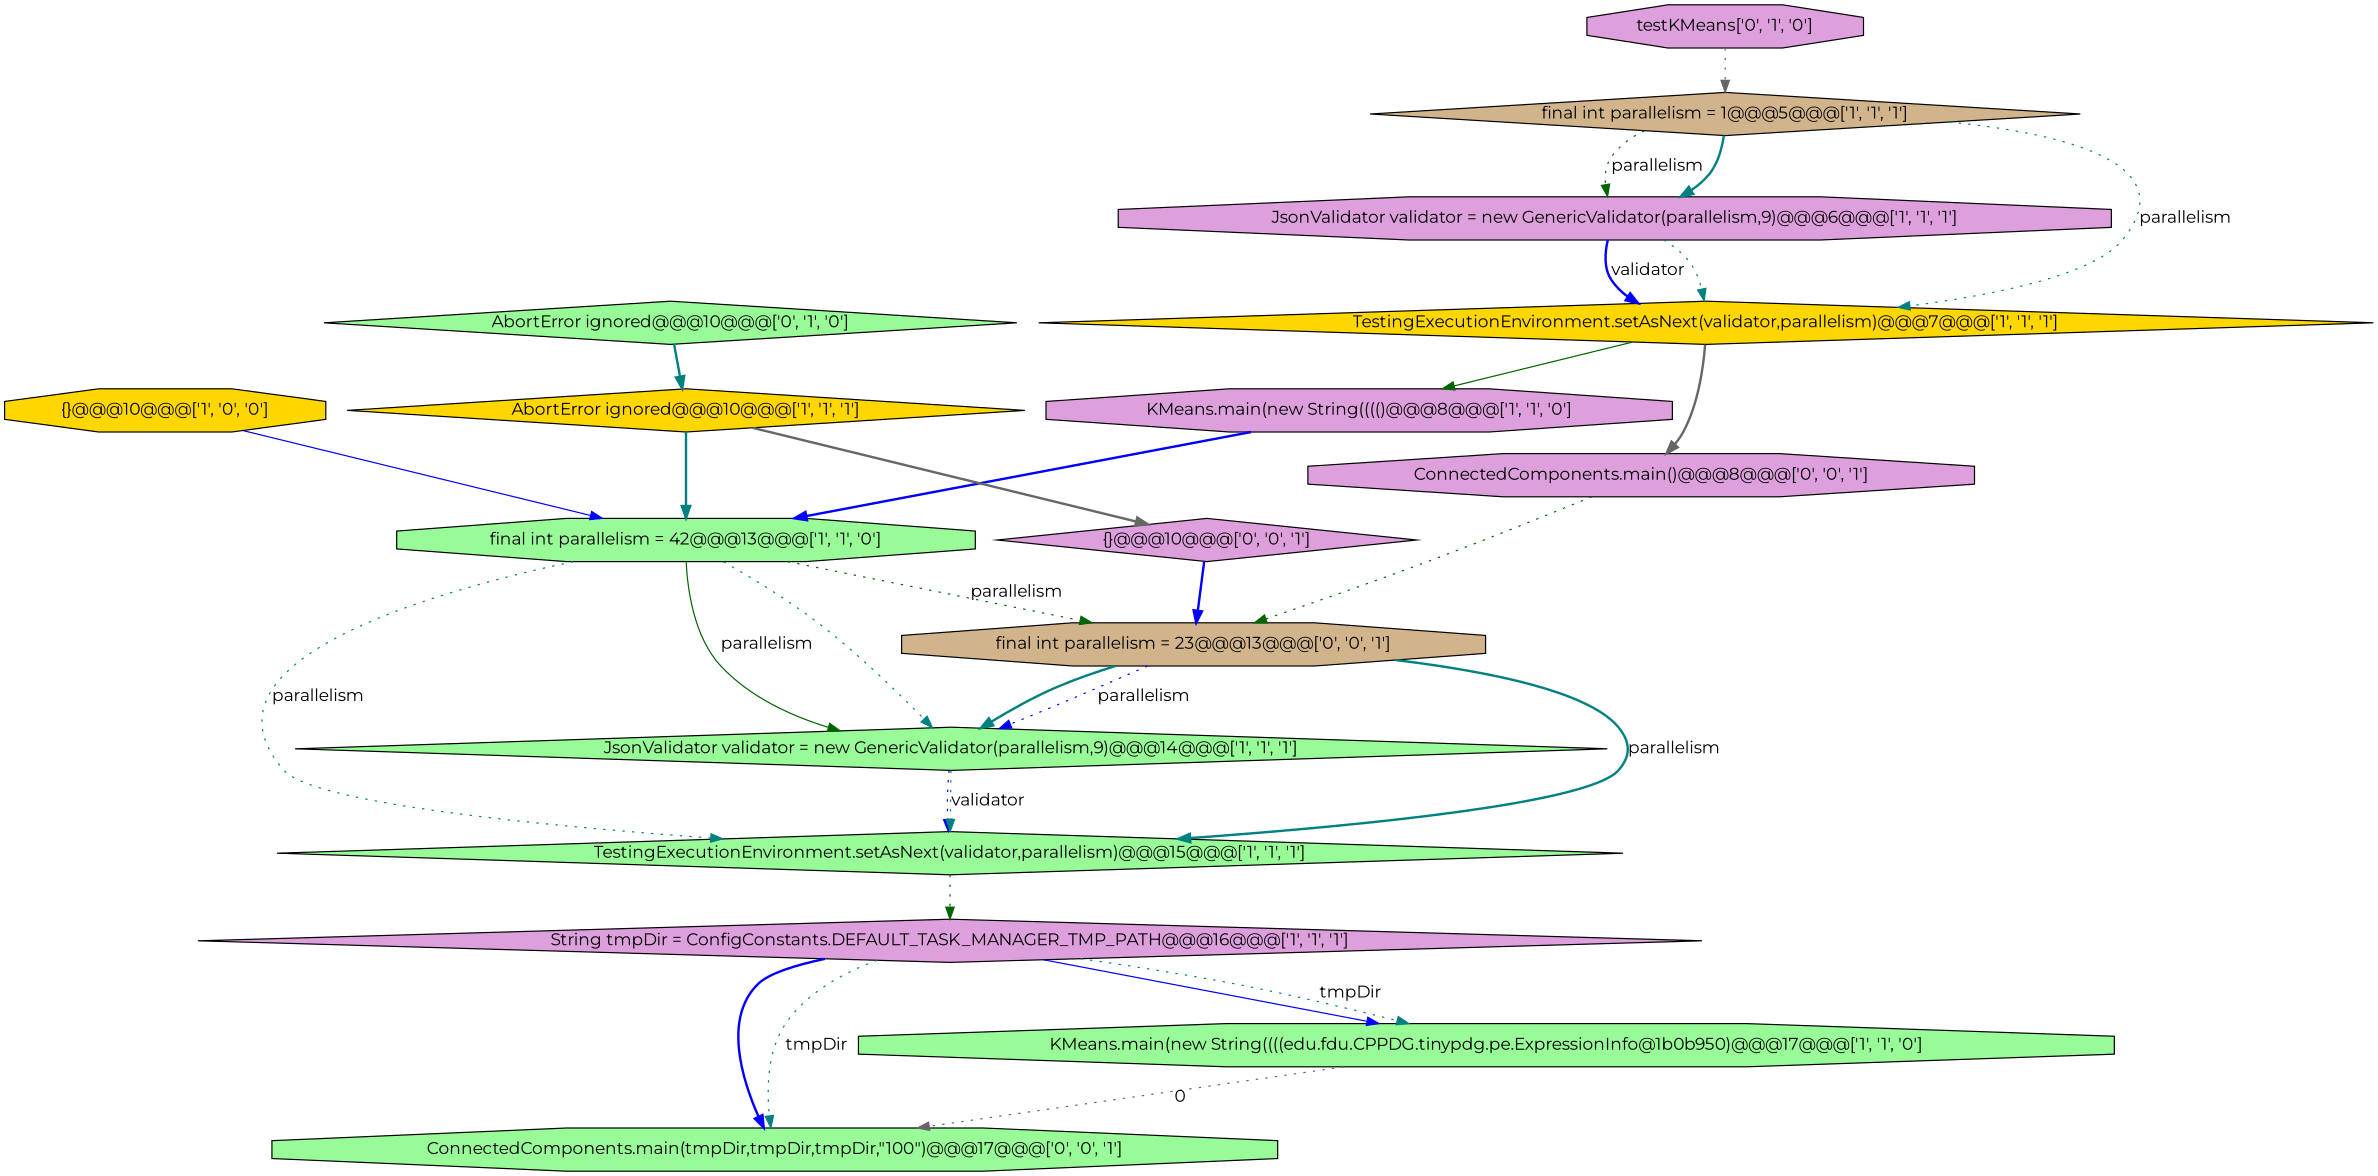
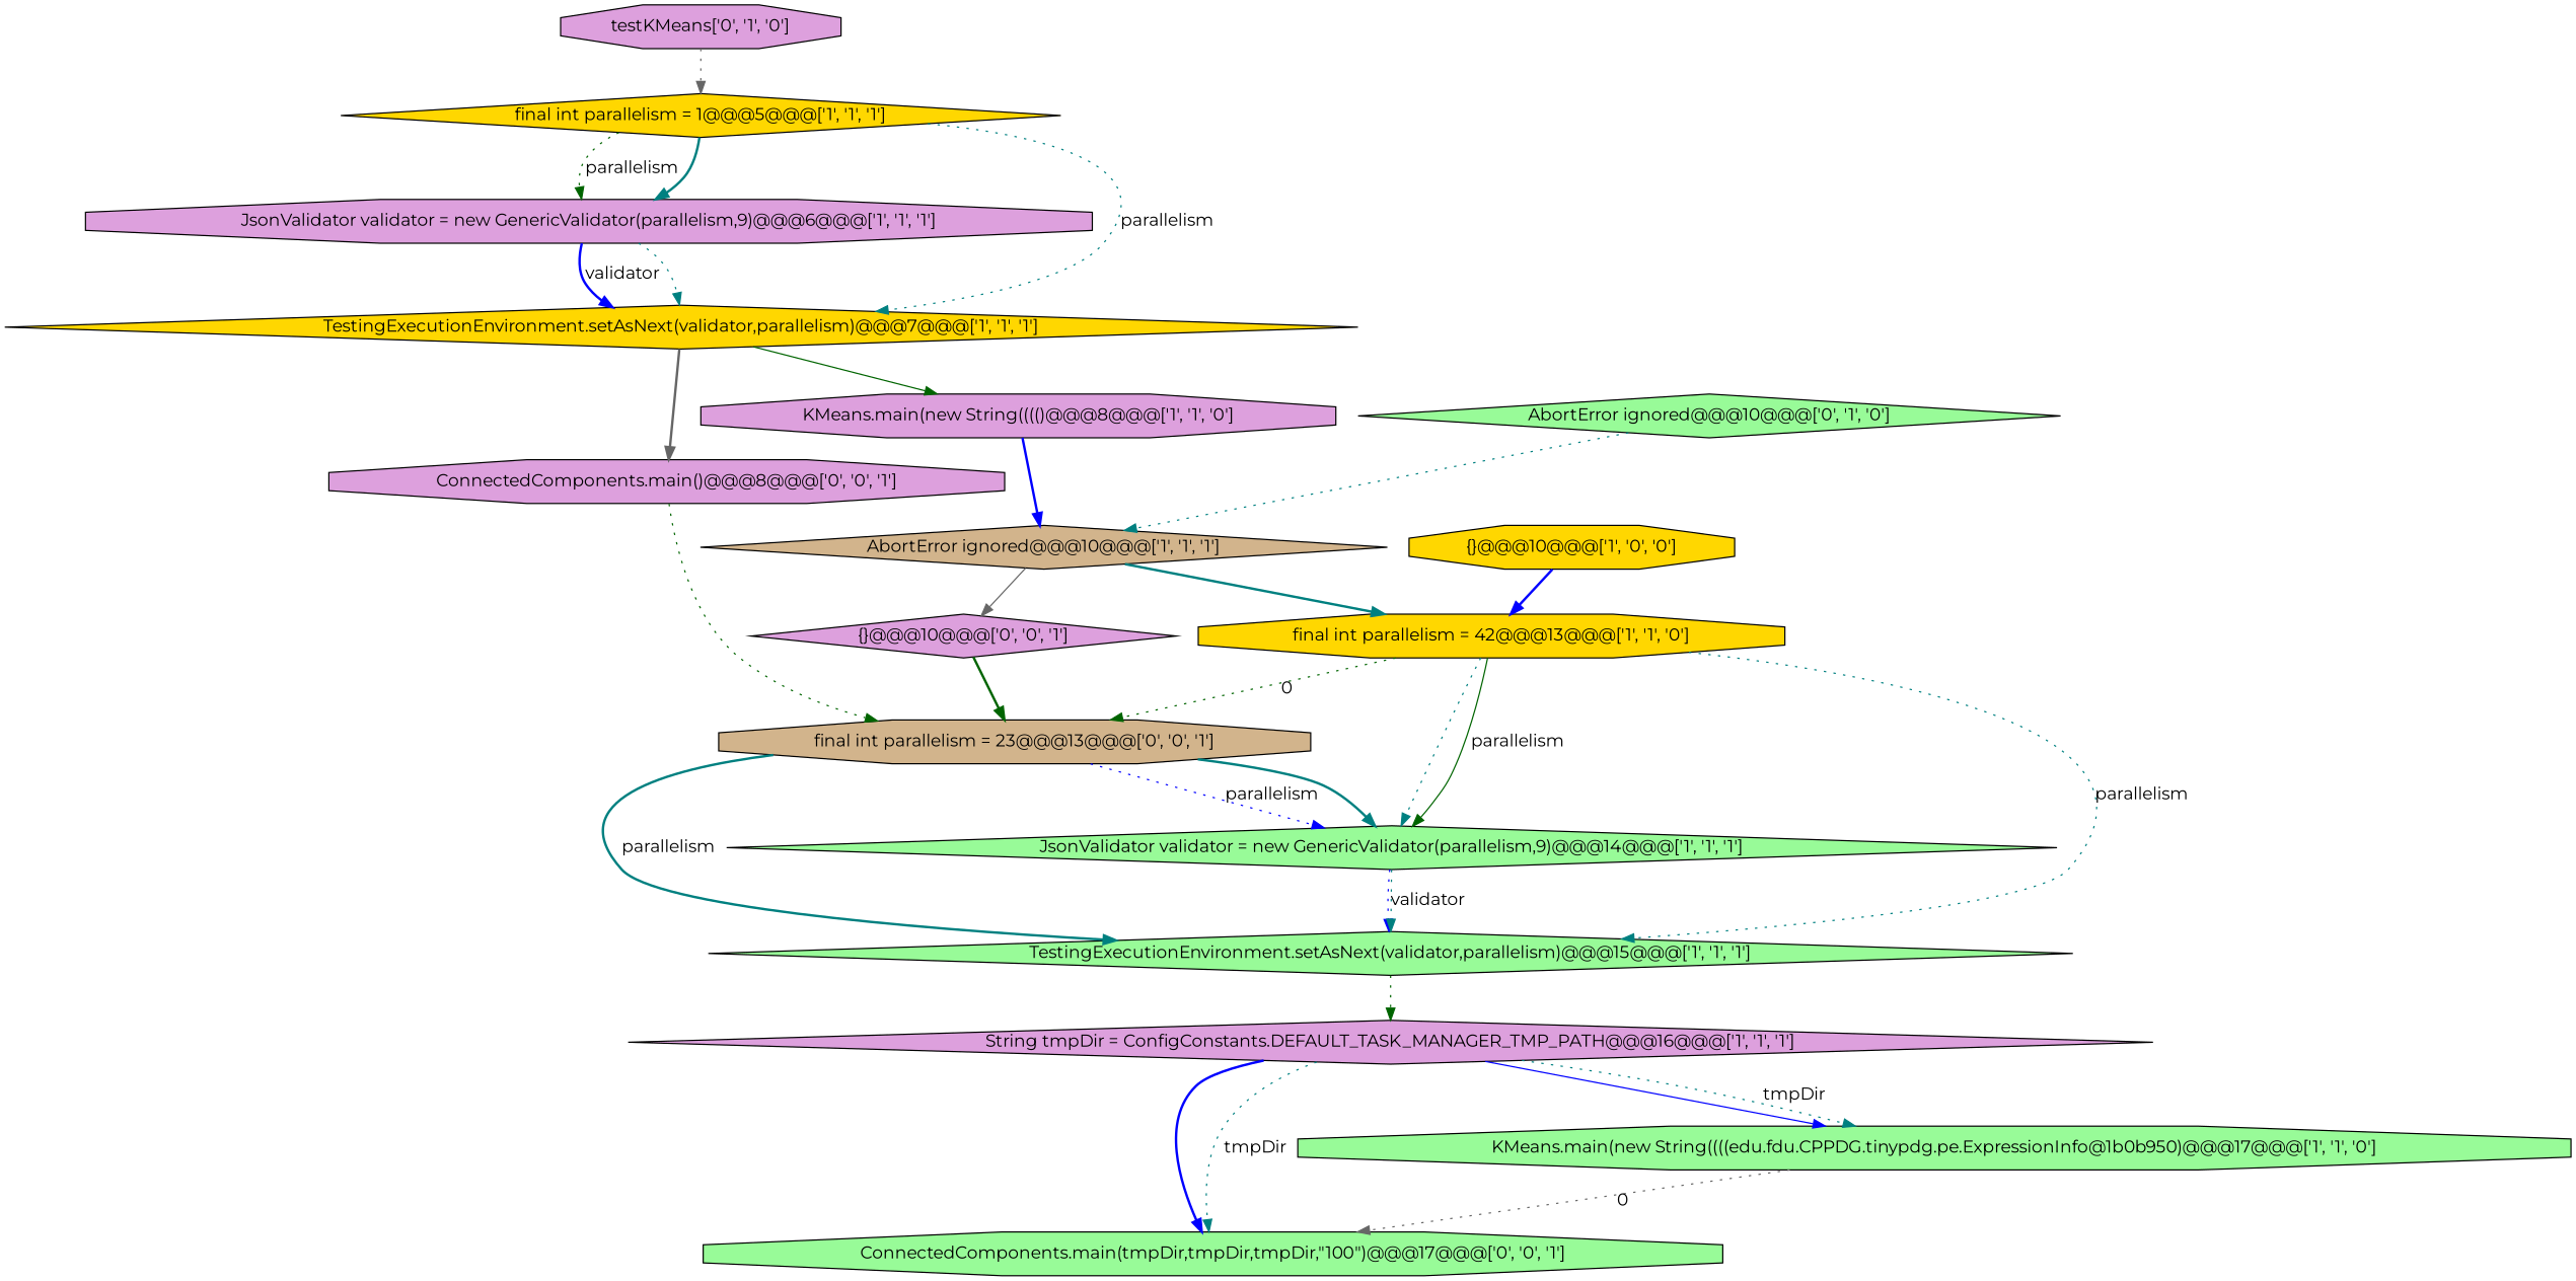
  digraph {
    fontname=Montserrat
    node [fillcolor=palegreen fontname=Montserrat shape=octagon style=filled]
    edge [color=teal fontname=Montserrat style=dotted]
    n1 [label="JsonValidator validator = new GenericValidator(parallelism,9)@@@14@@@['1', '1', '1']" shape=diamond]
    n2 [label="TestingExecutionEnvironment.setAsNext(validator,parallelism)@@@15@@@['1', '1', '1']" shape=diamond]
    n3 [fillcolor=plum label="String tmpDir = ConfigConstants.DEFAULT_TASK_MANAGER_TMP_PATH@@@16@@@['1', '1', '1']" shape=diamond]
    n4 [label="ConnectedComponents.main(tmpDir,tmpDir,tmpDir,\"100\")@@@17@@@['0', '0', '1']"]
    n5 [fillcolor=tan label="final int parallelism = 23@@@13@@@['0', '0', '1']"]
    n6 [label="KMeans.main(new String((((edu.fdu.CPPDG.tinypdg.pe.ExpressionInfo@1b0b950)@@@17@@@['1', '1', '0']"]
    n7 [fillcolor=plum label="JsonValidator validator = new GenericValidator(parallelism,9)@@@6@@@['1', '1', '1']"]
    n8 [fillcolor=gold label="TestingExecutionEnvironment.setAsNext(validator,parallelism)@@@7@@@['1', '1', '1']" shape=diamond]
    n9 [fillcolor=plum label="ConnectedComponents.main()@@@8@@@['0', '0', '1']"]
    n10 [fillcolor=plum label="KMeans.main(new String(((()@@@8@@@['1', '1', '0']"]
    n11 [label="AbortError ignored@@@10@@@['0', '1', '0']" shape=diamond]
-   n12 [fillcolor=gold label="AbortError ignored@@@10@@@['1', '1', '1']" shape=diamond]
+   n12 [fillcolor=tan label="AbortError ignored@@@10@@@['1', '1', '1']" shape=diamond]
    n13 [fillcolor=plum label="{}@@@10@@@['0', '0', '1']" shape=diamond]
-   n14 [label="final int parallelism = 42@@@13@@@['1', '1', '0']"]
+   n14 [fillcolor=gold label="final int parallelism = 42@@@13@@@['1', '1', '0']"]
    n15 [fillcolor=gold label="{}@@@10@@@['1', '0', '0']"]
    n16 [fillcolor=plum label="testKMeans['0', '1', '0']"]
-   n17 [fillcolor=tan label="final int parallelism = 1@@@5@@@['1', '1', '1']" shape=diamond]
+   n17 [fillcolor=gold label="final int parallelism = 1@@@5@@@['1', '1', '1']" shape=diamond]
    n1 -> n2 [color=blue]
    n1 -> n2 [label=validator]
    n2 -> n3 [color=darkgreen]
    n3 -> n4 [color=blue style=bold]
    n3 -> n4 [label=tmpDir]
    n3 -> n6 [color=blue style=solid]
    n3 -> n6 [label=tmpDir]
    n5 -> n1 [color=blue label=parallelism]
    n5 -> n1 [style=bold]
    n5 -> n2 [label=parallelism style=bold]
    n6 -> n4 [color=gray40 label=0]
    n7 -> n8
    n7 -> n8 [color=blue label=validator style=bold]
    n8 -> n9 [color=gray40 style=bold]
    n8 -> n10 [color=darkgreen style=solid]
    n9 -> n5 [color=darkgreen]
-   n10 -> n14 [color=blue style=bold]
-   n11 -> n12 [style=bold]
-   n12 -> n13 [color=gray40 style=bold]
+   n10 -> n12 [color=blue style=bold]
+   n11 -> n12
+   n12 -> n13 [color=gray40 style=solid]
    n12 -> n14 [style=bold]
-   n13 -> n5 [color=blue style=bold]
+   n13 -> n5 [color=darkgreen style=bold]
    n14 -> n1
    n14 -> n1 [color=darkgreen label=parallelism style=solid]
    n14 -> n2 [label=parallelism]
-   n14 -> n5 [color=darkgreen label=parallelism]
-   n15 -> n14 [color=blue style=solid]
+   n14 -> n5 [color=darkgreen label=0]
+   n15 -> n14 [color=blue style=bold]
    n16 -> n17 [color=gray40]
    n17 -> n7 [style=bold]
    n17 -> n7 [color=darkgreen label=parallelism]
    n17 -> n8 [label=parallelism]
  }
